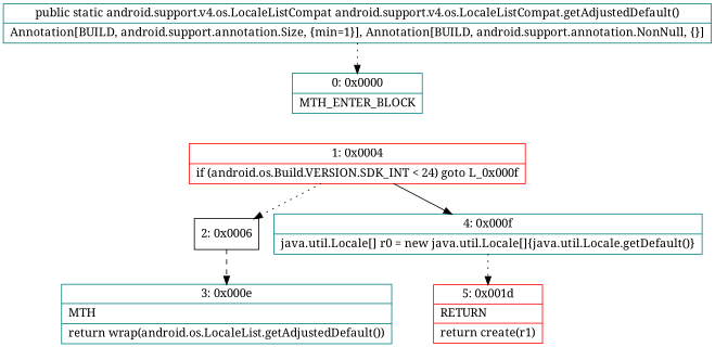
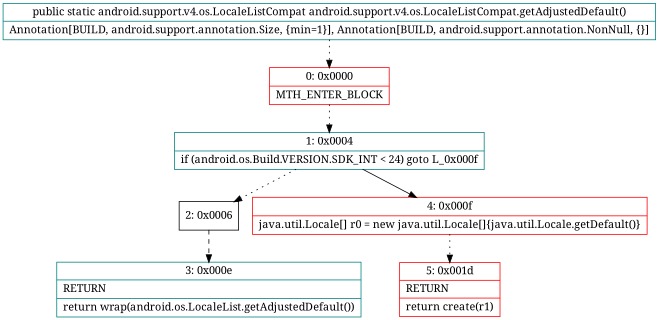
  digraph {
    fontname="Noto Serif"
    node [color=red fontname="Noto Serif" shape=record]
    edge [fontname="Noto Serif" style=dotted]
-   n1 [color=teal label="{0\:\ 0x0000|MTH_ENTER_BLOCK\l}"]
-   n2 [label="{1\:\ 0x0004|if (android.os.Build.VERSION.SDK_INT \< 24) goto L_0x000f\l}"]
+   n1 [label="{0\:\ 0x0000|MTH_ENTER_BLOCK\l}"]
+   n2 [color=teal label="{1\:\ 0x0004|if (android.os.Build.VERSION.SDK_INT \< 24) goto L_0x000f\l}"]
    n3 [color=black label="{2\:\ 0x0006}"]
-   n4 [color=teal label="{4\:\ 0x000f|java.util.Locale[] r0 = new java.util.Locale[]\{java.util.Locale.getDefault()\}\l}"]
-   n5 [color=teal label="{3\:\ 0x000e|MTH\l|return wrap(android.os.LocaleList.getAdjustedDefault())\l}"]
+   n4 [label="{4\:\ 0x000f|java.util.Locale[] r0 = new java.util.Locale[]\{java.util.Locale.getDefault()\}\l}"]
+   n5 [color=teal label="{3\:\ 0x000e|RETURN\l|return wrap(android.os.LocaleList.getAdjustedDefault())\l}"]
    n6 [label="{5\:\ 0x001d|RETURN\l|return create(r1)\l}"]
    n7 [color=teal label="{public static android.support.v4.os.LocaleListCompat android.support.v4.os.LocaleListCompat.getAdjustedDefault()  | Annotation[BUILD, android.support.annotation.Size, \{min=1\}], Annotation[BUILD, android.support.annotation.NonNull, \{\}]\l}"]
+   n1 -> n2
    n2 -> n3
    n2 -> n4 [style=solid]
    n3 -> n5 [style=dashed]
    n4 -> n6
    n7 -> n1
  }
